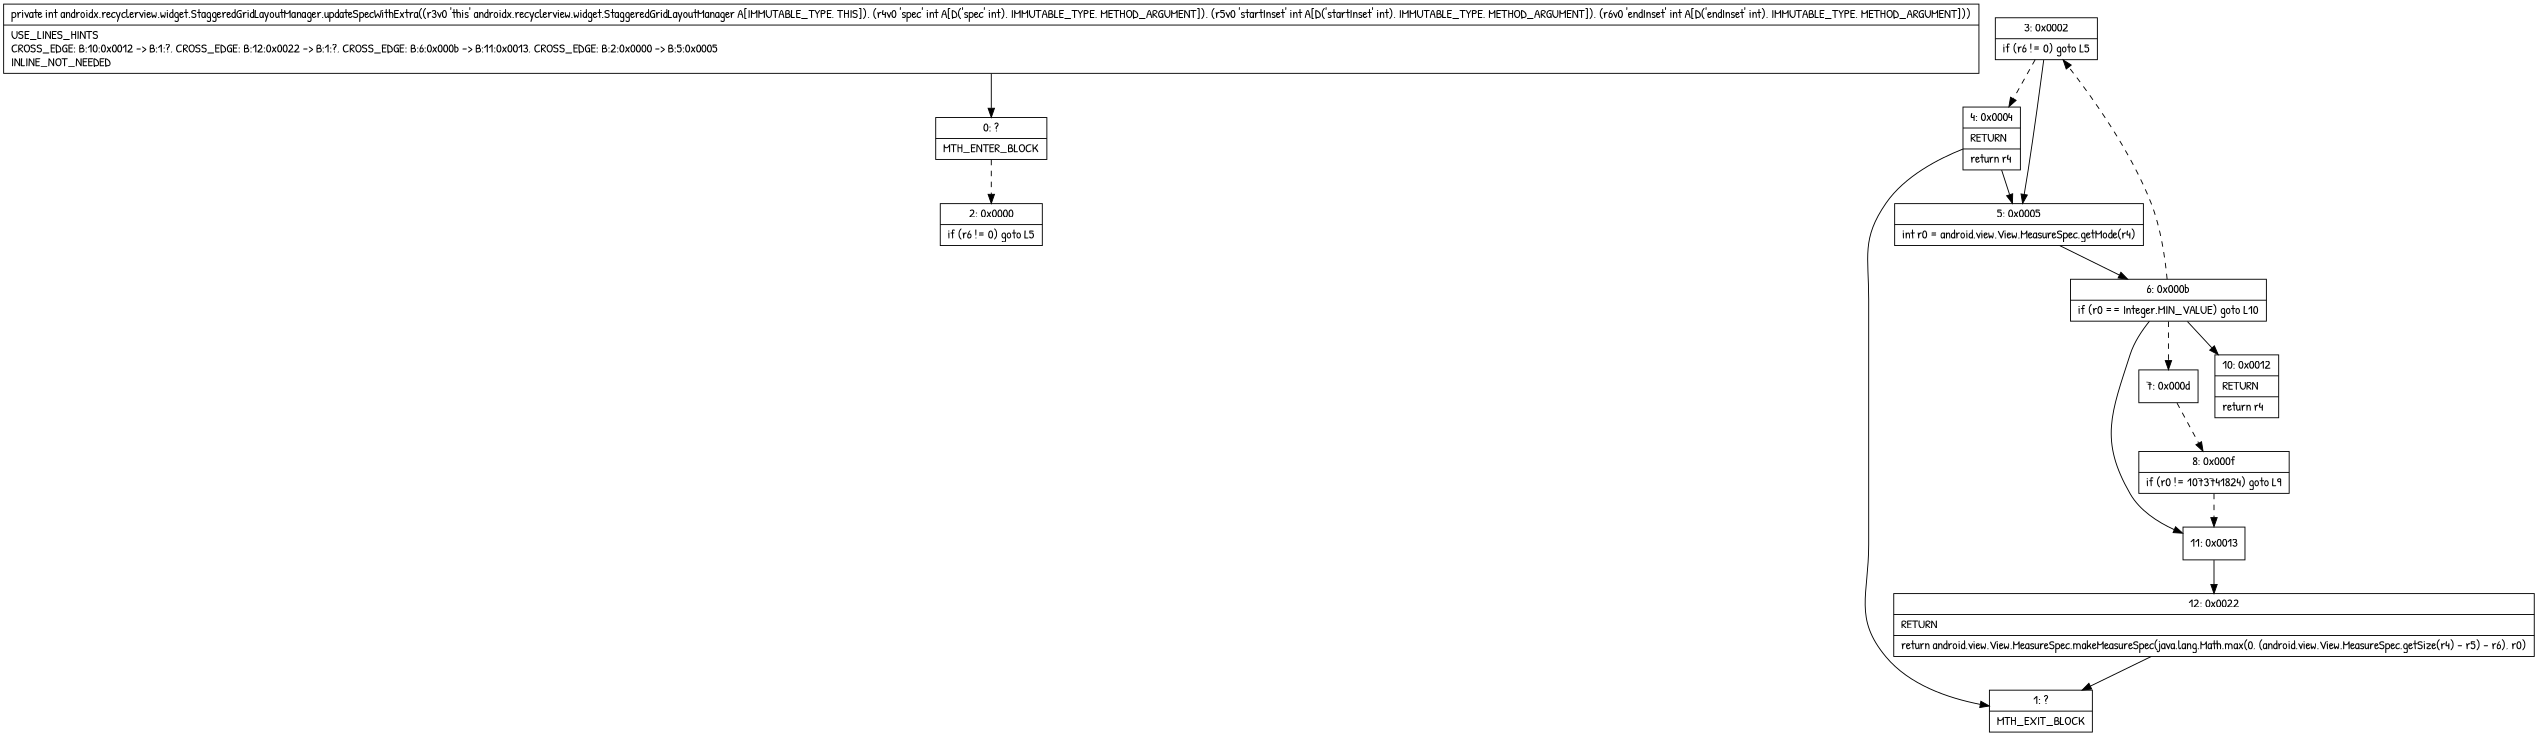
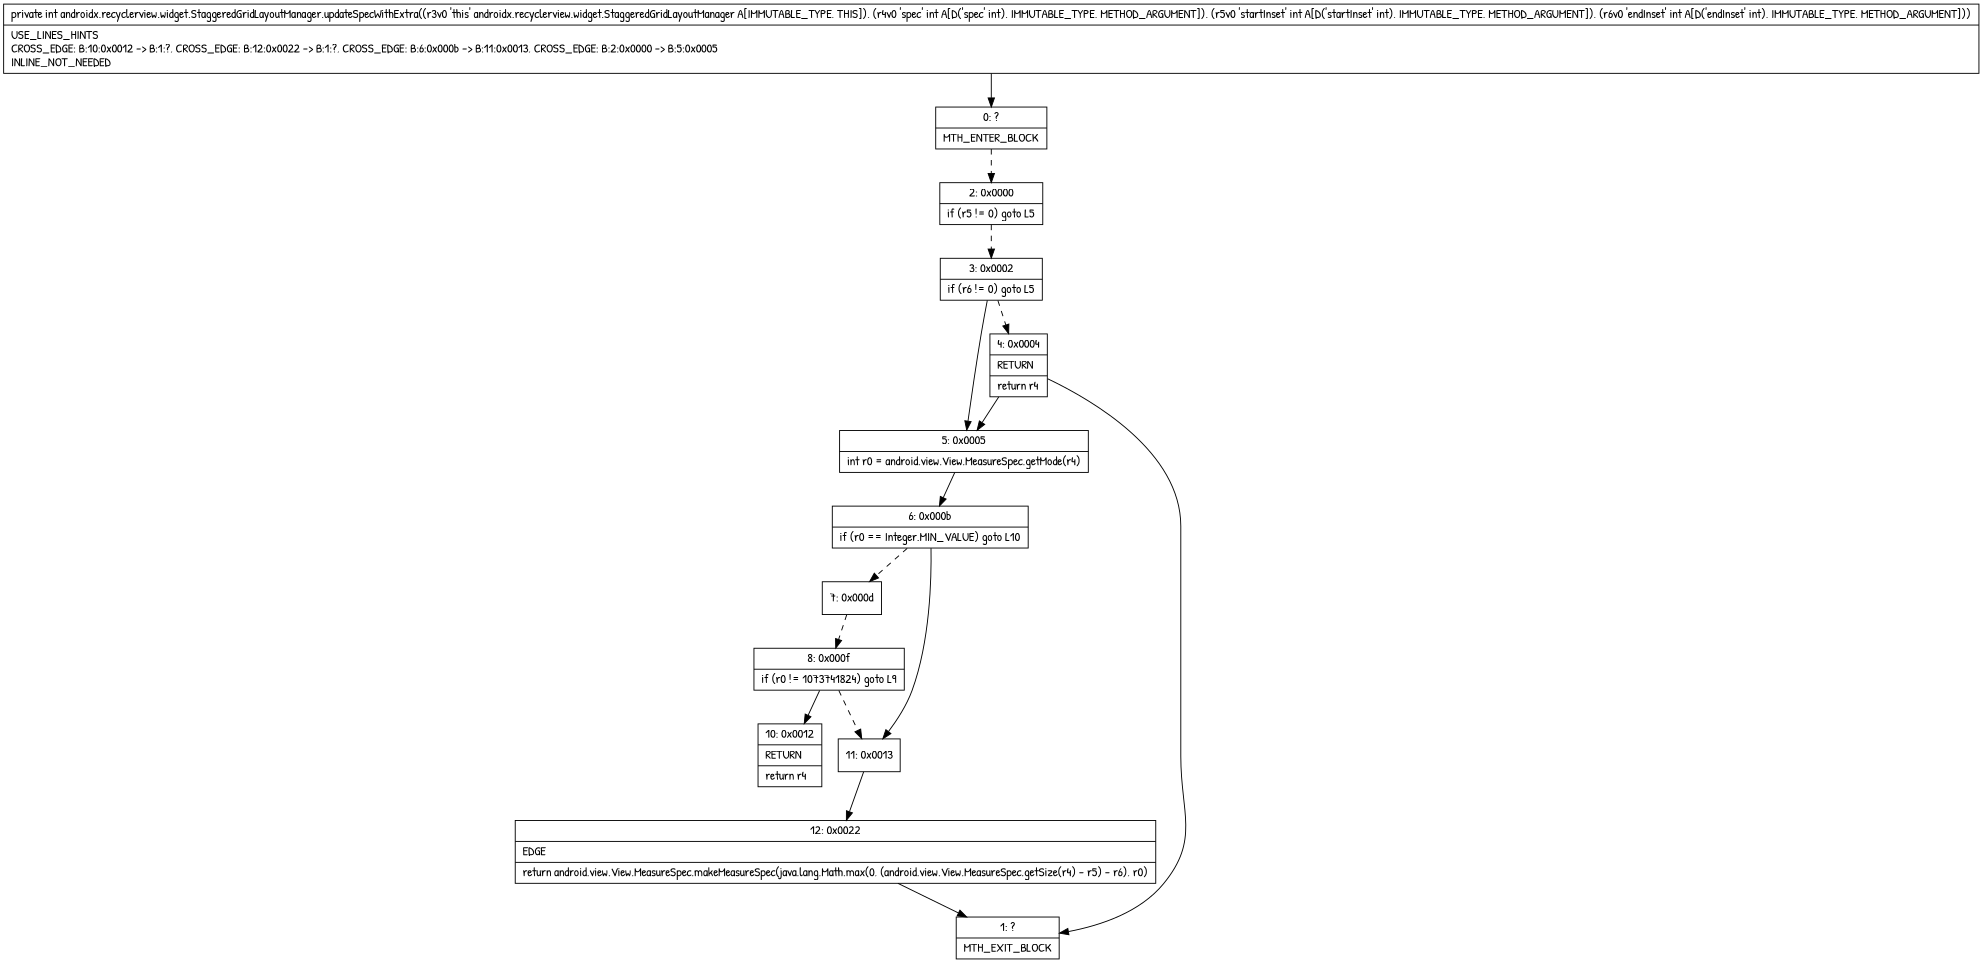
  digraph {
    fontname="Patrick Hand"
    node [fontname="Patrick Hand" shape=record]
    edge [fontname="Patrick Hand"]
    n1 [label="{0\:\ ?|MTH_ENTER_BLOCK\l}"]
-   n2 [label="{2\:\ 0x0000|if (r6 != 0) goto L5\l}"]
+   n2 [label="{2\:\ 0x0000|if (r5 != 0) goto L5\l}"]
    n3 [label="{3\:\ 0x0002|if (r6 != 0) goto L5\l}"]
    n4 [label="{5\:\ 0x0005|int r0 = android.view.View.MeasureSpec.getMode(r4)\l}"]
    n5 [label="{4\:\ 0x0004|RETURN\l|return r4\l}"]
    n6 [label="{6\:\ 0x000b|if (r0 == Integer.MIN_VALUE) goto L10\l}"]
    n7 [label="{1\:\ ?|MTH_EXIT_BLOCK\l}"]
    n8 [label="{7\:\ 0x000d}"]
    n9 [label="{11\:\ 0x0013}"]
    n10 [label="{8\:\ 0x000f|if (r0 != 1073741824) goto L9\l}"]
-   n11 [label="{12\:\ 0x0022|RETURN\l|return android.view.View.MeasureSpec.makeMeasureSpec(java.lang.Math.max(0, (android.view.View.MeasureSpec.getSize(r4) \- r5) \- r6), r0)\l}"]
+   n11 [label="{12\:\ 0x0022|EDGE\l|return android.view.View.MeasureSpec.makeMeasureSpec(java.lang.Math.max(0, (android.view.View.MeasureSpec.getSize(r4) \- r5) \- r6), r0)\l}"]
    n12 [label="{10\:\ 0x0012|RETURN\l|return r4\l}"]
    n13 [label="{private int androidx.recyclerview.widget.StaggeredGridLayoutManager.updateSpecWithExtra((r3v0 'this' androidx.recyclerview.widget.StaggeredGridLayoutManager A[IMMUTABLE_TYPE, THIS]), (r4v0 'spec' int A[D('spec' int), IMMUTABLE_TYPE, METHOD_ARGUMENT]), (r5v0 'startInset' int A[D('startInset' int), IMMUTABLE_TYPE, METHOD_ARGUMENT]), (r6v0 'endInset' int A[D('endInset' int), IMMUTABLE_TYPE, METHOD_ARGUMENT]))  | USE_LINES_HINTS\lCROSS_EDGE: B:10:0x0012 \-\> B:1:?, CROSS_EDGE: B:12:0x0022 \-\> B:1:?, CROSS_EDGE: B:6:0x000b \-\> B:11:0x0013, CROSS_EDGE: B:2:0x0000 \-\> B:5:0x0005\lINLINE_NOT_NEEDED\l}"]
    n1 -> n2 [style=dashed]
-   n6 -> n3 [style=dashed]
+   n2 -> n3 [style=dashed]
    n3 -> n4
    n3 -> n5 [style=dashed]
    n4 -> n6
    n5 -> n4
    n5 -> n7
    n6 -> n8 [style=dashed]
    n6 -> n9
    n8 -> n10 [style=dashed]
    n9 -> n11
    n10 -> n9 [style=dashed]
-   n6 -> n12
+   n10 -> n12
    n11 -> n7
    n13 -> n1
  }
